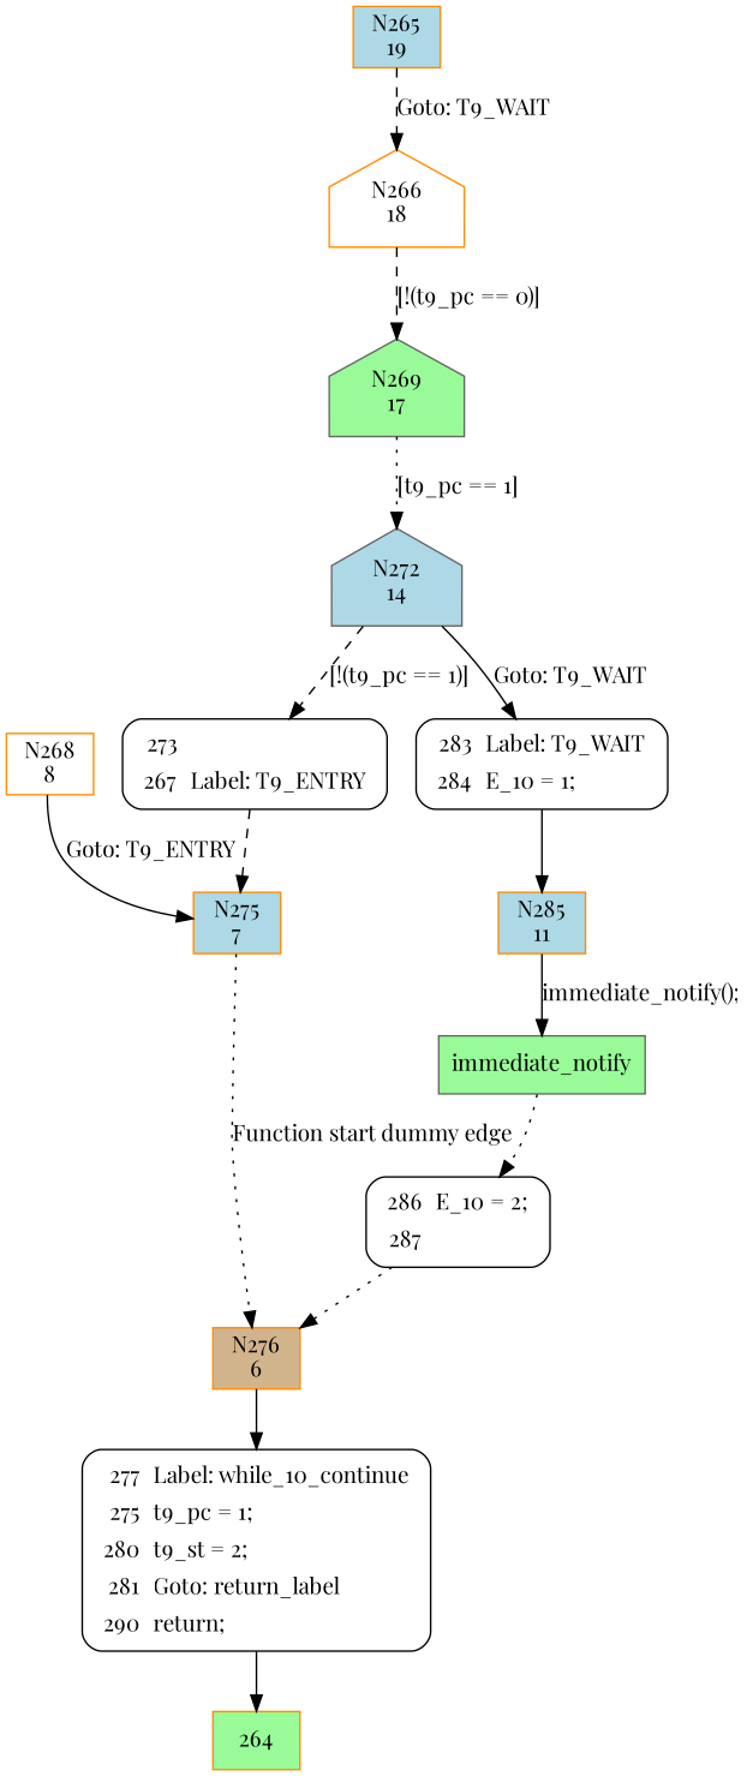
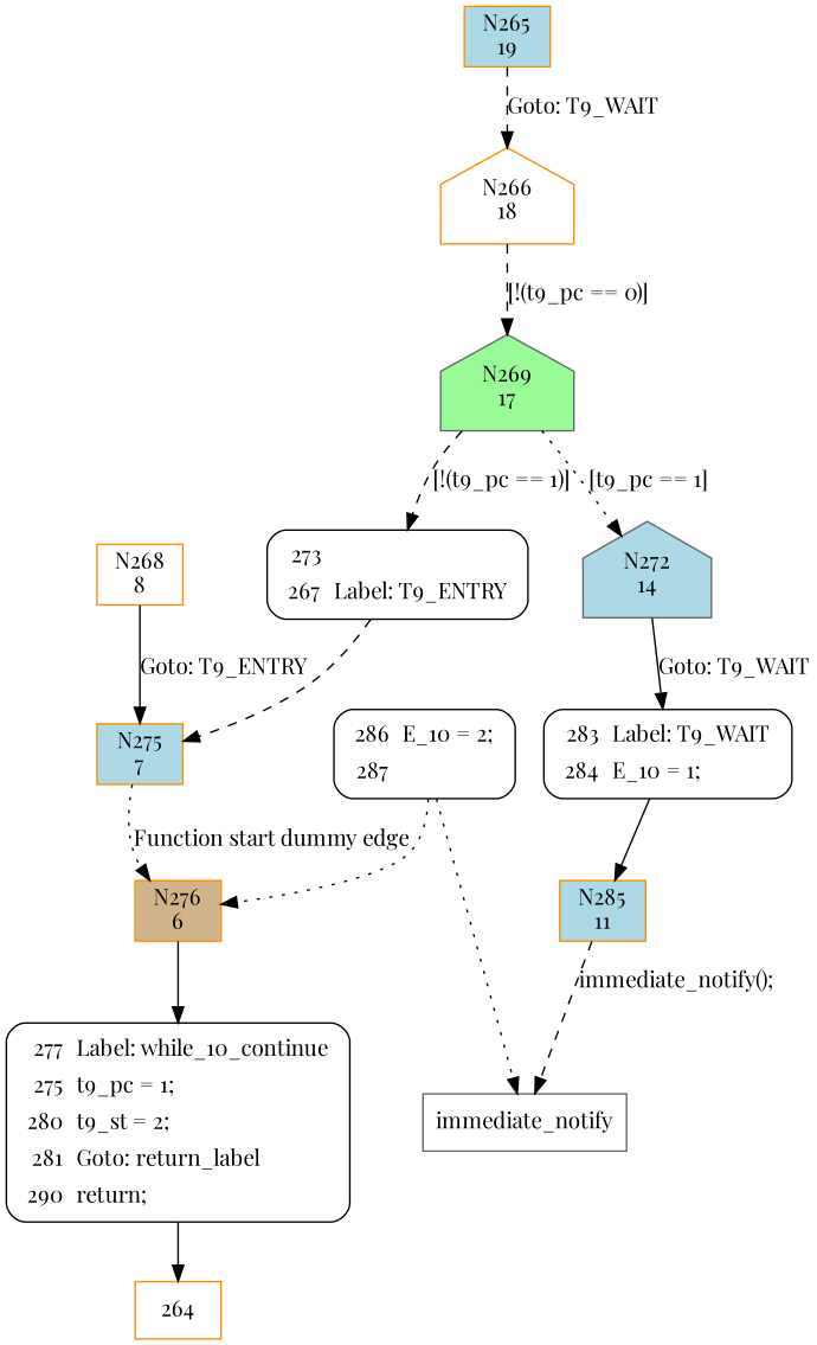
  digraph {
    fontname="Playfair Display"
    node [color=darkorange fillcolor=white fontname="Playfair Display" shape=box style=filled]
    edge [fontname="Playfair Display" style=solid]
    n1 [label="N266\n18" shape=house]
    n2 [color=gray40 fillcolor=palegreen label="N269\n17" shape=house]
    n3 [label="N268\n8"]
    n4 [fillcolor=lightblue label="N275\n7"]
    n5 [color=gray40 fillcolor=lightblue label="N272\n14" shape=house]
    n6 [label=<<table border="0" cellborder="0" cellpadding="3" bgcolor="white"><tr><td align="right">273</td><td align="left"></td></tr><tr><td align="right">267</td><td align="left">Label: T9_ENTRY</td></tr></table>> penwidth=1 shape=Mrecord style="filled,bold" color=""]
    n7 [fillcolor=tan label="N276\n6"]
    n8 [label=<<table border="0" cellborder="0" cellpadding="3" bgcolor="white"><tr><td align="right">283</td><td align="left">Label: T9_WAIT</td></tr><tr><td align="right">284</td><td align="left">E_10 = 1;</td></tr></table>> penwidth=1 shape=Mrecord style="filled,bold" color=""]
    n9 [fillcolor=lightblue label="N285\n11"]
    n10 [label=<<table border="0" cellborder="0" cellpadding="3" bgcolor="white"><tr><td align="right">277</td><td align="left">Label: while_10_continue</td></tr><tr><td align="right">275</td><td align="left">t9_pc = 1;</td></tr><tr><td align="right">280</td><td align="left">t9_st = 2;</td></tr><tr><td align="right">281</td><td align="left">Goto: return_label</td></tr><tr><td align="right">290</td><td align="left">return;</td></tr></table>> penwidth=1 shape=Mrecord style="filled,bold" color=""]
-   264 [fillcolor=palegreen]
-   n12 [color=gray40 fillcolor=palegreen label=immediate_notify]
+   264
+   n12 [color=gray40 label=immediate_notify]
    n13 [label=<<table border="0" cellborder="0" cellpadding="3" bgcolor="white"><tr><td align="right">286</td><td align="left">E_10 = 2;</td></tr><tr><td align="right">287</td><td align="left"></td></tr></table>> penwidth=1 shape=Mrecord style="filled,bold" color=""]
    n14 [fillcolor=lightblue label="N265\n19"]
    n1 -> n2 [label="[!(t9_pc == 0)]" style=dashed]
    n2 -> n5 [label="[t9_pc == 1]" style=dotted]
-   n5 -> n6 [label="[!(t9_pc == 1)]" style=dashed]
+   n2 -> n6 [label="[!(t9_pc == 1)]" style=dashed]
    n3 -> n4 [label="Goto: T9_ENTRY"]
    n4 -> n7 [label="Function start dummy edge" style=dotted]
    n5 -> n8 [label="Goto: T9_WAIT"]
    n6 -> n4 [style=dashed]
    n7 -> n10
    n8 -> n9
-   n9 -> n12 [label="immediate_notify();"]
+   n9 -> n12 [label="immediate_notify();" style=dashed]
    n10 -> 264
-   n12 -> n13 [style=dotted]
+   n13 -> n12 [style=dotted]
    n13 -> n7 [style=dotted]
    n14 -> n1 [label="Goto: T9_WAIT" style=dashed]
  }
